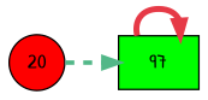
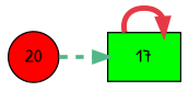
  digraph {
    rankdir=LR
    fontname="Patrick Hand"
    node [style=filled fontname="Patrick Hand"]
    edge [fontname="Patrick Hand"]
-   n1 [fillcolor="#00fe00" label=97 shape=box]
+   n1 [fillcolor="#00fe00" label=17 shape=box]
    n2 [fillcolor="#fe0000" label=20 shape=circle]
    n1 -> n1 [color="#e63946" penwidth=4.00]
    n2 -> n1 [color="#52b788" penwidth=3.00 style=dashed]
  }
